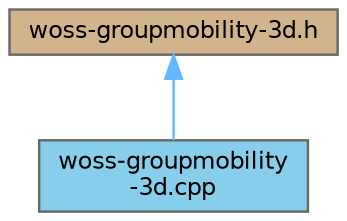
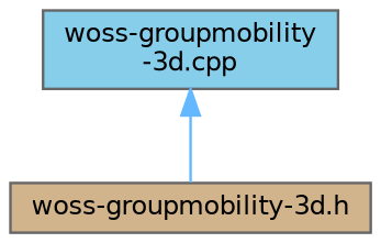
  digraph {
    node [fontname=Helvetica fontsize=10 shape=box style=filled]
    n1 [color=gray40 fillcolor=tan fontcolor=black height=0.2 label="woss-groupmobility-3d.h" width=0.4]
    n2 [color=grey40 fillcolor=skyblue height=0.2 label="woss-groupmobility\l-3d.cpp" width=0.4]
-   n1 -> n2 [color=steelblue1 dir=back fontname=Helvetica fontsize=10 labelfontname=Helvetica labelfontsize=10 style=solid]
+   n2 -> n1 [color=steelblue1 dir=back fontname=Helvetica fontsize=10 labelfontname=Helvetica labelfontsize=10 style=solid]
  }
